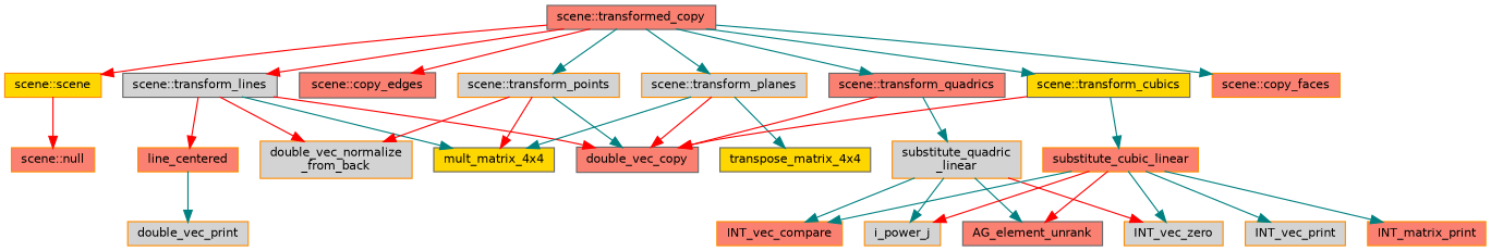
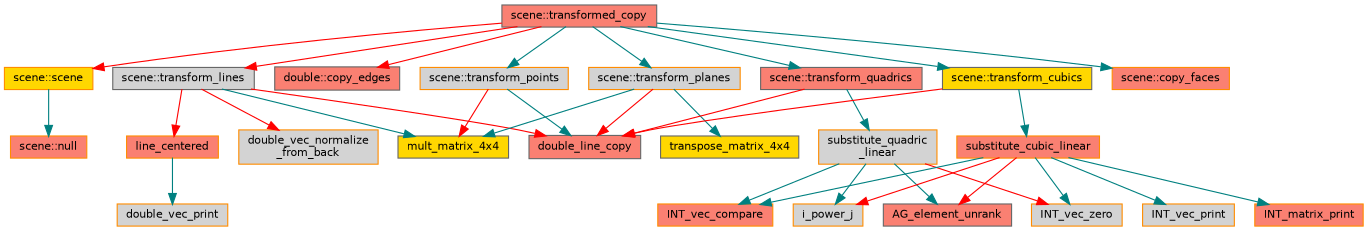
  digraph {
    rankdir=TB
    node [color=darkorange fillcolor=salmon fontname=Helvetica fontsize=10 shape=record style=filled]
    edge [color=teal fontname=Helvetica fontsize=10 labelfontname=Helvetica labelfontsize=10 style=solid]
    n1 [color=gray40 fontcolor=black height=0.2 label="scene::transformed_copy" width=0.4]
    n2 [fillcolor=gold height=0.2 label="scene::scene" width=0.4]
    n3 [color=gray40 fillcolor=lightgrey height=0.2 label="scene::transform_lines" width=0.4]
-   n4 [color=gray40 height=0.2 label="scene::copy_edges" width=0.4]
+   n4 [color=gray40 height=0.2 label="double::copy_edges" width=0.4]
    n5 [fillcolor=lightgrey height=0.2 label="scene::transform_points" width=0.4]
    n6 [fillcolor=lightgrey height=0.2 label="scene::transform_planes" width=0.4]
    n7 [color=gray40 height=0.2 label="scene::transform_quadrics" width=0.4]
    n8 [color=gray40 fillcolor=gold height=0.2 label="scene::transform_cubics" width=0.4]
    n9 [height=0.2 label="scene::copy_faces" width=0.4]
    n10 [height=0.2 label="scene::null" width=0.4]
-   n11 [color=gray40 height=0.2 label=double_vec_copy width=0.4]
+   n11 [color=gray40 height=0.2 label=double_line_copy width=0.4]
    n12 [color=gray40 fillcolor=gold height=0.2 label=mult_matrix_4x4 width=0.4]
    n13 [fillcolor=lightgrey height=0.2 label="double_vec_normalize\l_from_back" width=0.4]
    n14 [height=0.2 label=line_centered width=0.4]
    n15 [color=gray40 fillcolor=gold height=0.2 label=transpose_matrix_4x4 width=0.4]
    n16 [fillcolor=lightgrey height=0.2 label="substitute_quadric\l_linear" width=0.4]
    n17 [height=0.2 label=substitute_cubic_linear width=0.4]
    n18 [fillcolor=lightgrey height=0.2 label=double_vec_print width=0.4]
    n19 [fillcolor=lightgrey height=0.2 label=i_power_j width=0.4]
    n20 [color=gray40 height=0.2 label=AG_element_unrank width=0.4]
    n21 [fillcolor=lightgrey height=0.2 label=INT_vec_zero width=0.4]
    n22 [height=0.2 label=INT_vec_compare width=0.4]
    n23 [height=0.2 label=INT_matrix_print width=0.4]
    n24 [fillcolor=lightgrey height=0.2 label=INT_vec_print width=0.4]
    n1 -> n2 [color=red]
    n1 -> n3 [color=red]
    n1 -> n4 [color=red]
    n1 -> n5
    n1 -> n6
    n1 -> n7
    n1 -> n8
    n1 -> n9
-   n2 -> n10 [color=red]
+   n2 -> n10
    n3 -> n11 [color=red]
    n3 -> n12
    n3 -> n13 [color=red]
    n3 -> n14 [color=red]
    n5 -> n11
    n5 -> n12 [color=red]
-   n5 -> n13 [color=red]
    n6 -> n11 [color=red]
    n6 -> n12
    n6 -> n15
    n7 -> n11 [color=red]
    n7 -> n16
    n8 -> n11 [color=red]
    n8 -> n17
    n14 -> n18
    n16 -> n19
    n16 -> n20
    n16 -> n21 [color=red]
    n16 -> n22
    n17 -> n19 [color=red]
    n17 -> n20 [color=red]
    n17 -> n21
    n17 -> n22
    n17 -> n23
    n17 -> n24
  }
